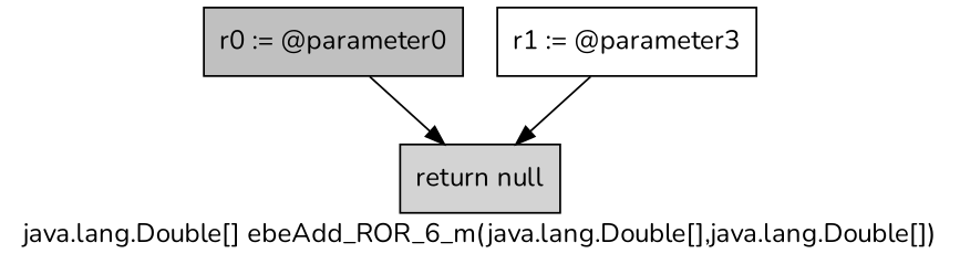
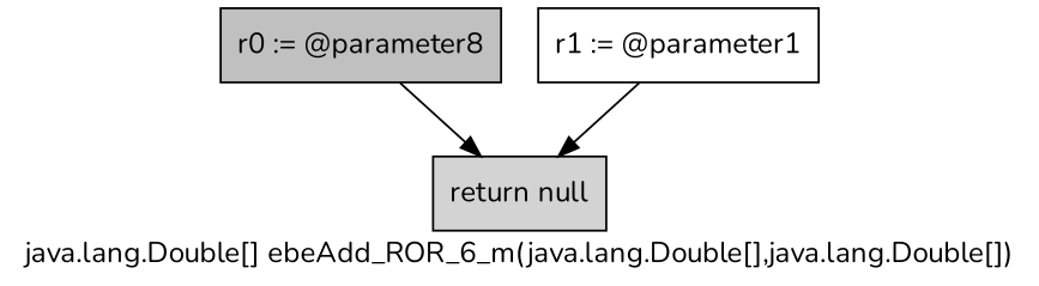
  digraph {
    fontname=Nunito
    label="java.lang.Double[] ebeAdd_ROR_6_m(java.lang.Double[],java.lang.Double[])"
    node [fontname=Nunito shape=box style=filled]
    edge [fontname=Nunito]
-   n1 [fillcolor=gray label="r0 := @parameter0"]
+   n1 [fillcolor=gray label="r0 := @parameter8"]
    n2 [fillcolor=lightgray label="return null"]
-   n3 [label="r1 := @parameter3" style=""]
+   n3 [label="r1 := @parameter1" style=""]
    n1 -> n2
    n3 -> n2
  }
